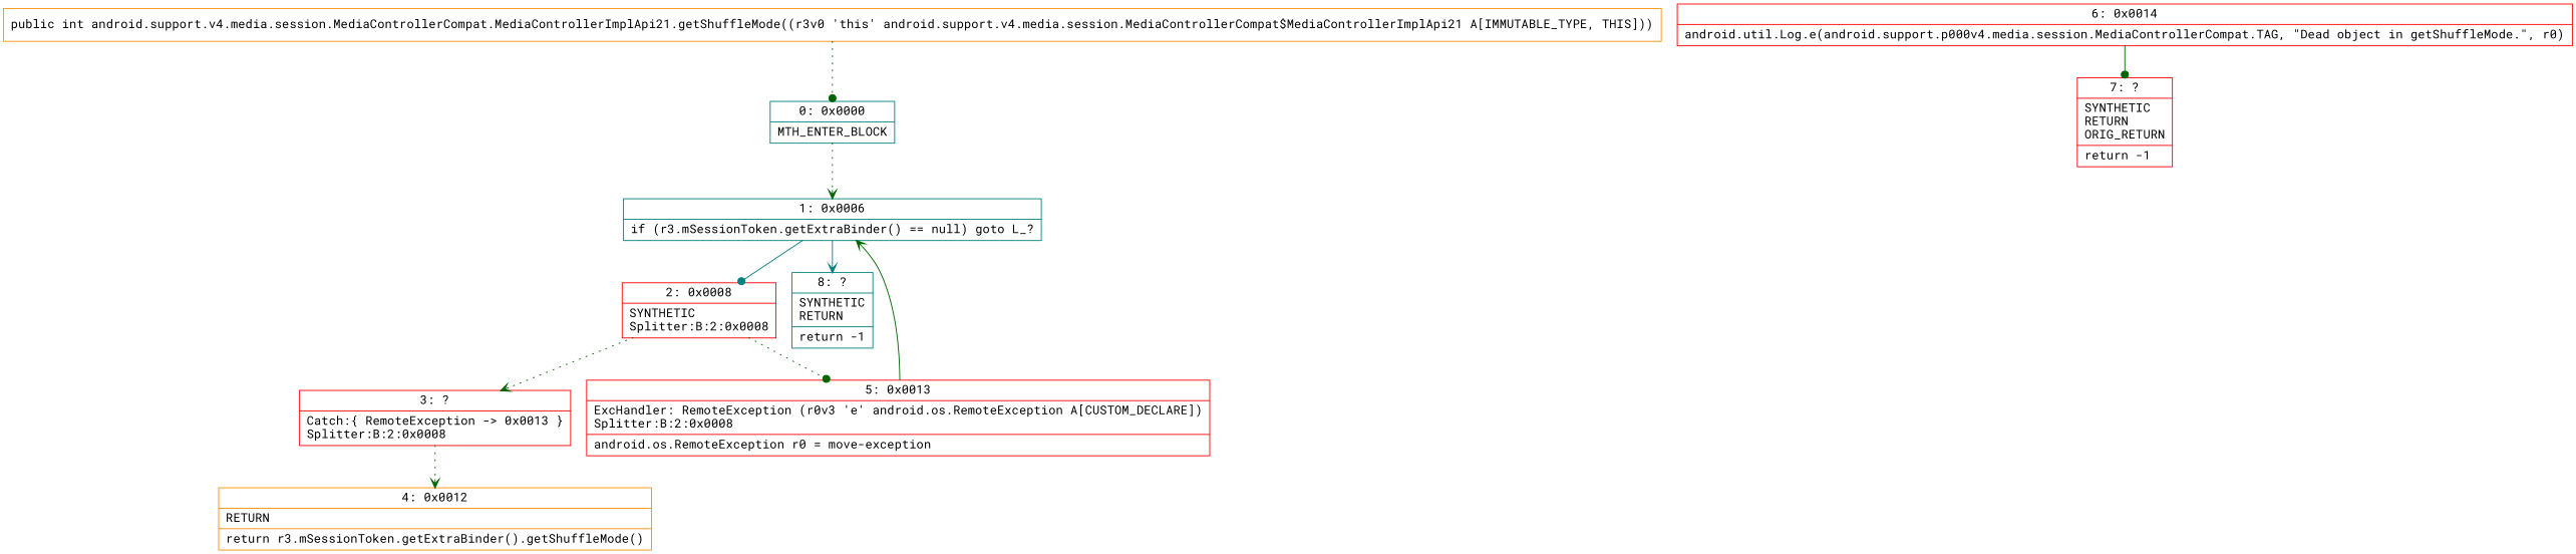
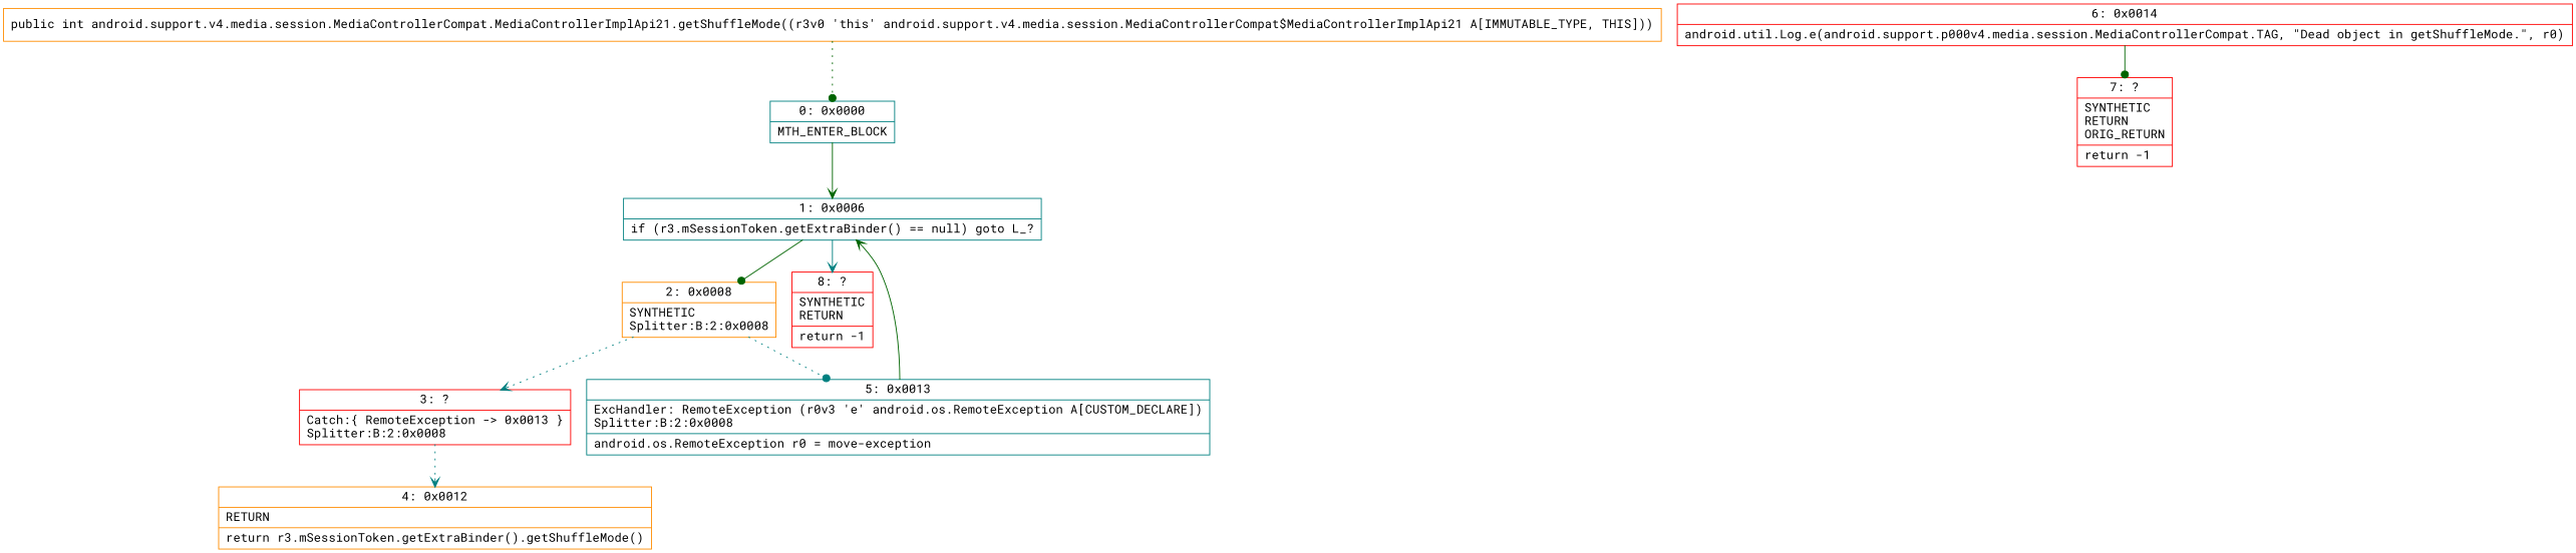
  digraph {
    fontname="Roboto Mono"
    node [color=red fontname="Roboto Mono" shape=record]
    edge [arrowhead=vee color=darkgreen fontname="Roboto Mono" style=solid]
    n1 [color=teal label="{0\:\ 0x0000|MTH_ENTER_BLOCK\l}"]
    n2 [color=teal label="{1\:\ 0x0006|if (r3.mSessionToken.getExtraBinder() == null) goto L_?\l}"]
-   n3 [label="{2\:\ 0x0008|SYNTHETIC\lSplitter:B:2:0x0008\l}"]
-   n4 [color=teal label="{8\:\ ?|SYNTHETIC\lRETURN\l|return \-1\l}"]
+   n3 [color=darkorange label="{2\:\ 0x0008|SYNTHETIC\lSplitter:B:2:0x0008\l}"]
+   n4 [label="{8\:\ ?|SYNTHETIC\lRETURN\l|return \-1\l}"]
    n5 [label="{3\:\ ?|Catch:\{ RemoteException \-\> 0x0013 \}\lSplitter:B:2:0x0008\l}"]
-   n6 [label="{5\:\ 0x0013|ExcHandler: RemoteException (r0v3 'e' android.os.RemoteException A[CUSTOM_DECLARE])\lSplitter:B:2:0x0008\l|android.os.RemoteException r0 = move\-exception\l}"]
+   n6 [color=teal label="{5\:\ 0x0013|ExcHandler: RemoteException (r0v3 'e' android.os.RemoteException A[CUSTOM_DECLARE])\lSplitter:B:2:0x0008\l|android.os.RemoteException r0 = move\-exception\l}"]
    n7 [color=darkorange label="{4\:\ 0x0012|RETURN\l|return r3.mSessionToken.getExtraBinder().getShuffleMode()\l}"]
    n8 [label="{6\:\ 0x0014|android.util.Log.e(android.support.p000v4.media.session.MediaControllerCompat.TAG, \"Dead object in getShuffleMode.\", r0)\l}"]
    n9 [label="{7\:\ ?|SYNTHETIC\lRETURN\lORIG_RETURN\l|return \-1\l}"]
    n10 [color=darkorange label="{public int android.support.v4.media.session.MediaControllerCompat.MediaControllerImplApi21.getShuffleMode((r3v0 'this' android.support.v4.media.session.MediaControllerCompat$MediaControllerImplApi21 A[IMMUTABLE_TYPE, THIS])) }"]
-   n1 -> n2 [style=dotted]
-   n2 -> n3 [arrowhead=dot color=teal]
+   n1 -> n2
+   n2 -> n3 [arrowhead=dot]
    n2 -> n4 [color=teal]
-   n3 -> n5 [style=dotted]
-   n3 -> n6 [arrowhead=dot style=dotted]
-   n5 -> n7 [style=dotted]
+   n3 -> n5 [color=teal style=dotted]
+   n3 -> n6 [arrowhead=dot color=teal style=dotted]
+   n5 -> n7 [color=teal style=dotted]
    n6 -> n2
    n8 -> n9 [arrowhead=dot]
    n10 -> n1 [arrowhead=dot style=dotted]
  }
